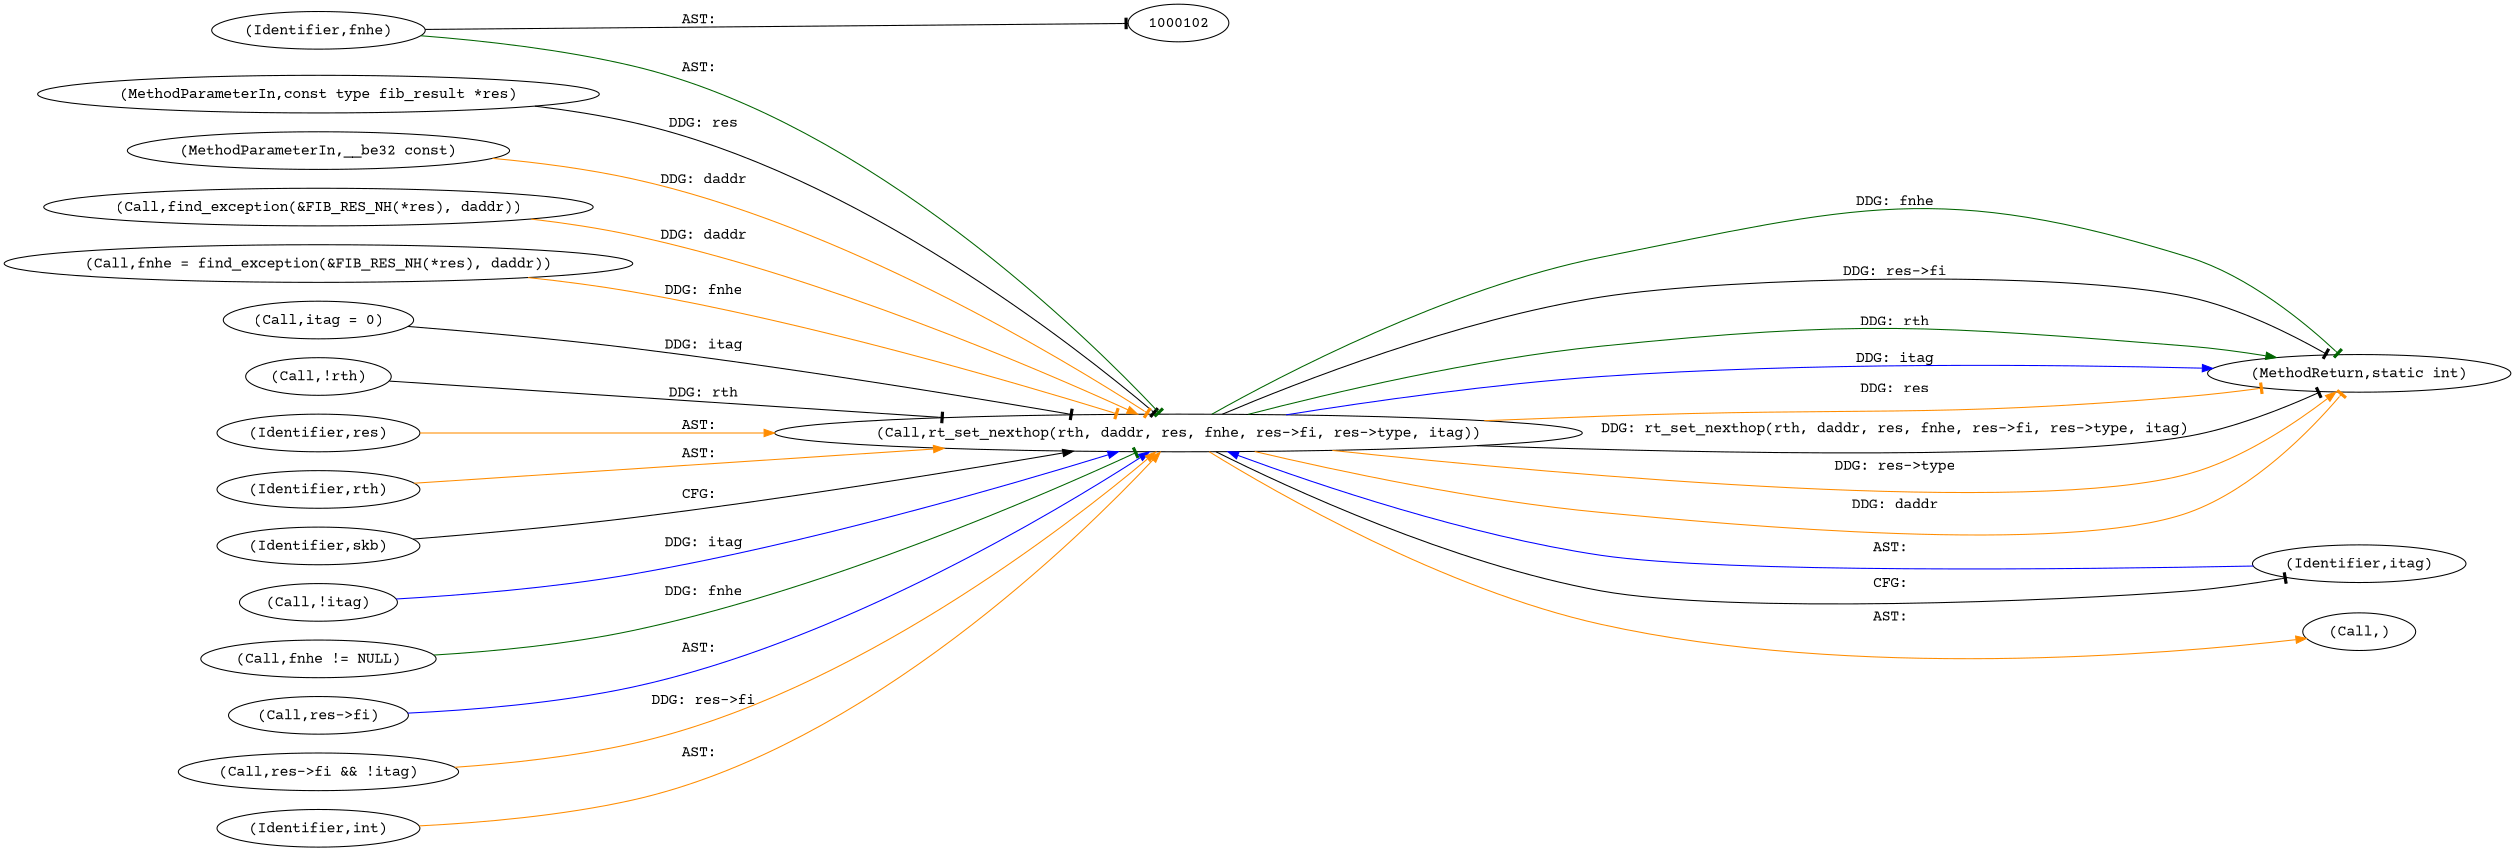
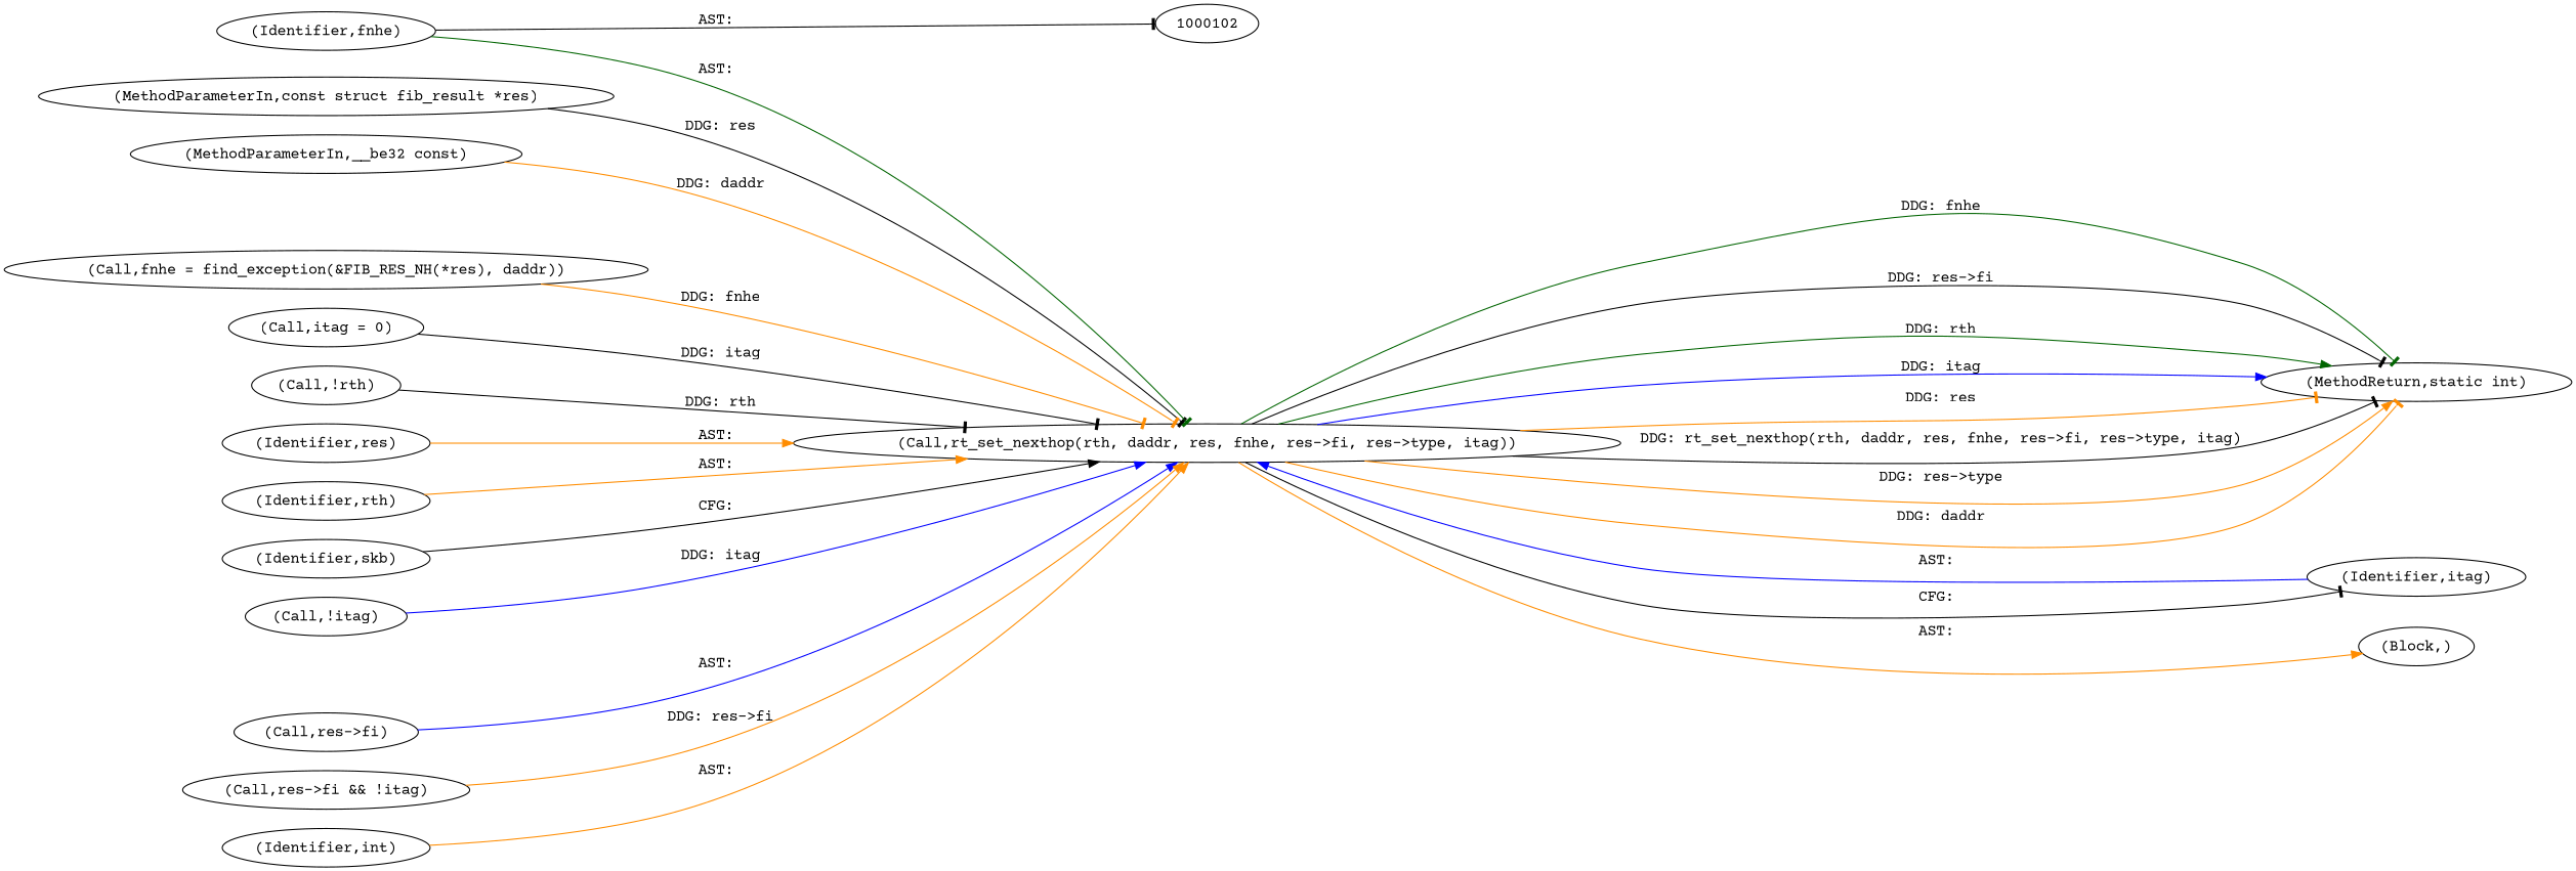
  digraph {
    fontname="Courier Prime"
    rankdir=LR
    node [fontname="Courier Prime"]
    edge [arrowhead=tee color=darkorange fontname="Courier Prime"]
-   n1 [label="(MethodParameterIn,const type fib_result *res)"]
+   n1 [label="(MethodParameterIn,const struct fib_result *res)"]
    n2 [label="(Call,rt_set_nexthop(rth, daddr, res, fnhe, res->fi, res->type, itag))"]
    n3 [label="(MethodReturn,static int)"]
    n4 [label="(Identifier,itag)"]
-   n5 [label="(Call,)"]
+   n5 [label="(Block,)"]
    n6 [label="(Identifier,fnhe)"]
    1000102
-   n8 [label="(Call,find_exception(&FIB_RES_NH(*res), daddr))"]
    n9 [label="(Call,fnhe = find_exception(&FIB_RES_NH(*res), daddr))"]
    n10 [label="(Call,itag = 0)"]
    n11 [label="(Call,!rth)"]
    n12 [label="(Identifier,res)"]
    n13 [label="(Identifier,rth)"]
    n14 [label="(Identifier,skb)"]
    n15 [label="(Call,!itag)"]
-   n16 [label="(Call,fnhe != NULL)"]
    n17 [label="(Call,res->fi)"]
    n18 [label="(Call,res->fi && !itag)"]
    n19 [label="(Identifier,int)"]
    n20 [label="(MethodParameterIn,__be32 const)"]
    n1 -> n2 [color=black label="DDG: res"]
    n2 -> n3 [arrowhead=normal color=blue label="DDG: itag"]
    n2 -> n3 [label="DDG: res"]
    n2 -> n3 [color=black label="DDG: rt_set_nexthop(rth, daddr, res, fnhe, res->fi, res->type, itag)"]
    n2 -> n3 [arrowhead=normal label="DDG: res->type"]
    n2 -> n3 [label="DDG: daddr"]
    n2 -> n3 [color=darkgreen label="DDG: fnhe"]
    n2 -> n3 [color=black label="DDG: res->fi"]
    n2 -> n3 [arrowhead=normal color=darkgreen label="DDG: rth"]
    n2 -> n4 [color=black label="CFG: "]
    n2 -> n5 [arrowhead=normal label="AST: "]
    n4 -> n2 [arrowhead=normal color=blue label="AST: "]
    n6 -> n2 [color=darkgreen label="AST: "]
    n6 -> 1000102 [color=black label="AST: "]
-   n8 -> n2 [arrowhead=normal label="DDG: daddr"]
    n9 -> n2 [label="DDG: fnhe"]
    n10 -> n2 [color=black label="DDG: itag"]
    n11 -> n2 [color=black label="DDG: rth"]
    n12 -> n2 [arrowhead=normal label="AST: "]
    n13 -> n2 [arrowhead=normal label="AST: "]
    n14 -> n2 [arrowhead=normal color=black label="CFG: "]
    n15 -> n2 [arrowhead=normal color=blue label="DDG: itag"]
-   n16 -> n2 [color=darkgreen label="DDG: fnhe"]
    n17 -> n2 [arrowhead=normal color=blue label="AST: "]
    n18 -> n2 [arrowhead=normal label="DDG: res->fi"]
    n19 -> n2 [arrowhead=normal label="AST: "]
    n20 -> n2 [label="DDG: daddr"]
  }
